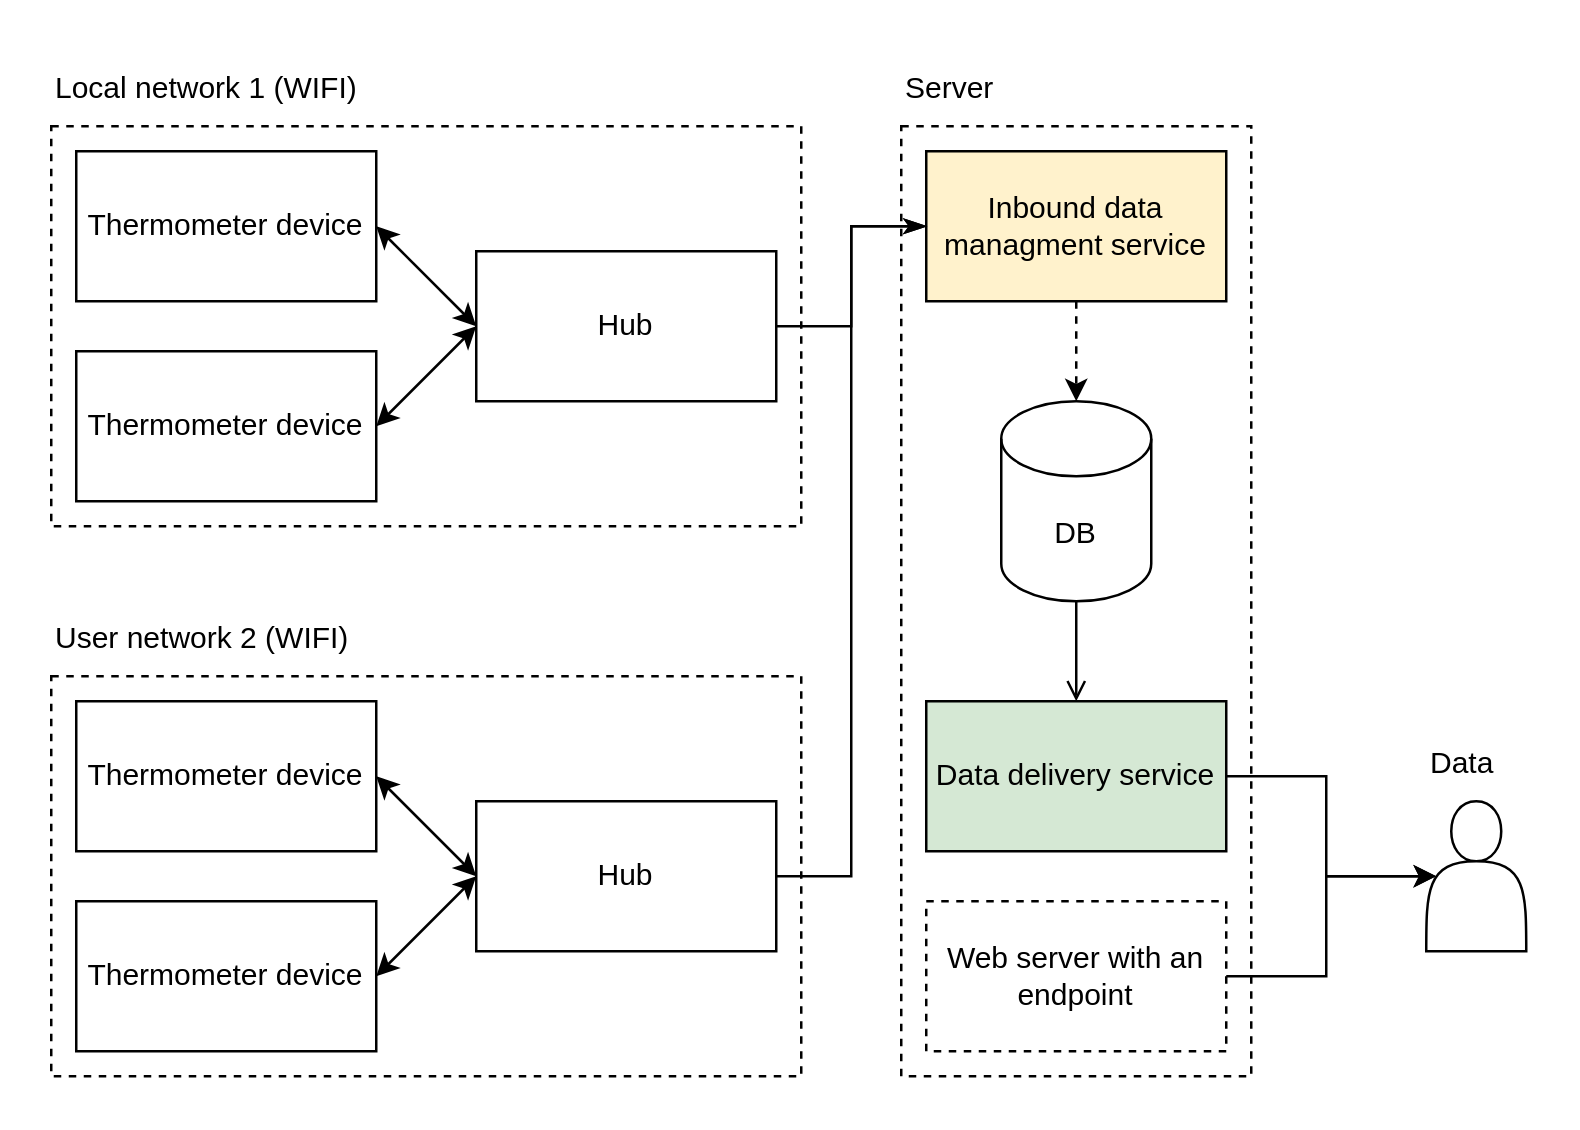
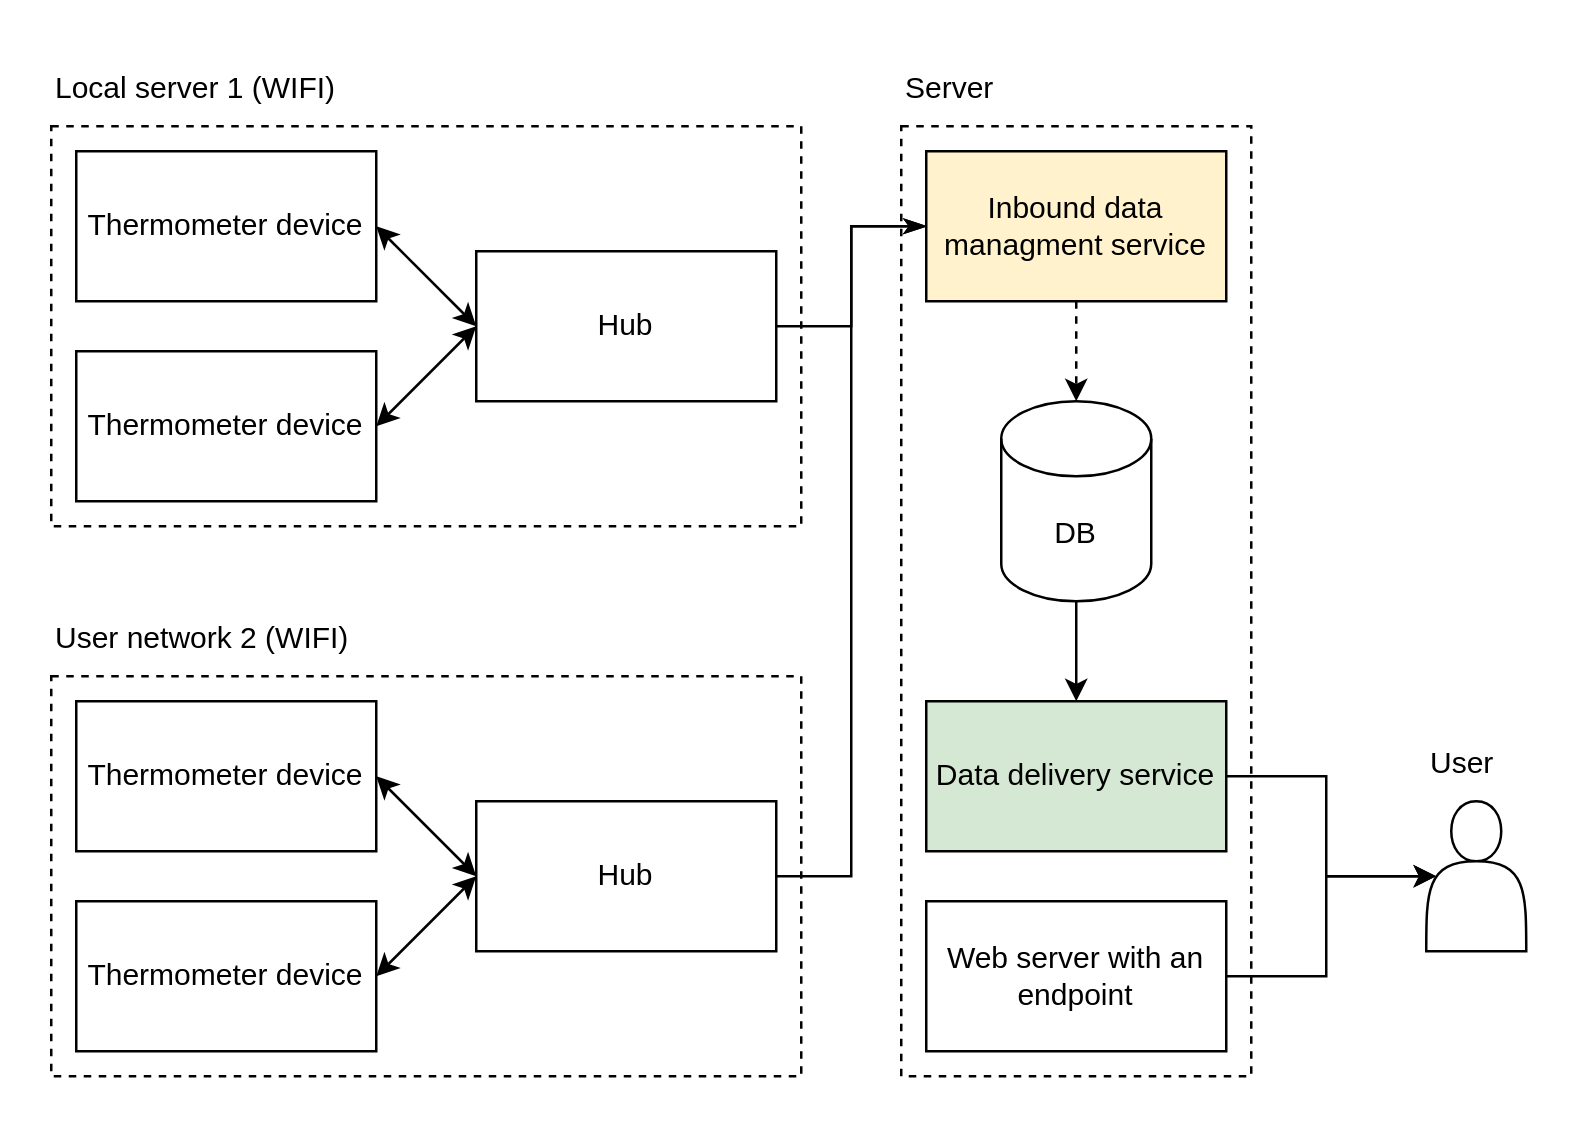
  <mxCell id="0" />
  <mxCell id="1" parent="0" />
  <mxCell id="2" value="" style="group" parent="1" vertex="1" connectable="0"><mxGeometry x="360" y="20" width="140" height="410" as="geometry" /></mxCell>
  <mxCell id="3" value="" style="rounded=0;whiteSpace=wrap;html=1;dashed=1;fillColor=none;" parent="2" vertex="1"><mxGeometry y="30" width="140" height="380" as="geometry" /></mxCell>
  <mxCell id="4" value="DB" style="shape=cylinder3;whiteSpace=wrap;html=1;boundedLbl=1;backgroundOutline=1;size=15;" parent="2" vertex="1"><mxGeometry x="40" y="140" width="60" height="80" as="geometry" /></mxCell>
  <mxCell id="5" value="Inbound data managment service" style="rounded=0;whiteSpace=wrap;html=1;fillColor=#fff2cc;" parent="2" vertex="1"><mxGeometry x="10" y="40" width="120" height="60" as="geometry" /></mxCell>
  <mxCell id="6" value="Data delivery service" style="rounded=0;whiteSpace=wrap;html=1;fillColor=#d5e8d4;" parent="2" vertex="1"><mxGeometry x="10" y="260" width="120" height="60" as="geometry" /></mxCell>
  <mxCell id="7" value="Server" style="text;html=1;strokeColor=none;fillColor=none;align=left;verticalAlign=middle;whiteSpace=wrap;rounded=0;dashed=1;" parent="2" vertex="1"><mxGeometry width="40" height="30" as="geometry" /></mxCell>
- <mxCell id="8" value="Web server with an endpoint" style="rounded=0;whiteSpace=wrap;html=1;fillColor=default;dashed=1;" parent="2" vertex="1"><mxGeometry x="10" y="340" width="120" height="60" as="geometry" /></mxCell>
+ <mxCell id="8" value="Web server with an endpoint" style="rounded=0;whiteSpace=wrap;html=1;fillColor=default;" parent="2" vertex="1"><mxGeometry x="10" y="340" width="120" height="60" as="geometry" /></mxCell>
  <mxCell id="9" value="" style="endArrow=classic;html=1;rounded=0;entryX=0.5;entryY=0;entryDx=0;entryDy=0;entryPerimeter=0;exitX=0.5;exitY=1;exitDx=0;exitDy=0;dashed=1;" parent="2" source="5" target="4" edge="1"><mxGeometry width="50" height="50" relative="1" as="geometry"><mxPoint x="670" y="360" as="sourcePoint" /><mxPoint x="720" y="310" as="targetPoint" /></mxGeometry></mxCell>
- <mxCell id="10" value="" style="endArrow=open;html=1;rounded=0;exitX=0.5;exitY=1;exitDx=0;exitDy=0;exitPerimeter=0;entryX=0.5;entryY=0;entryDx=0;entryDy=0;" parent="2" source="4" target="6" edge="1"><mxGeometry width="50" height="50" relative="1" as="geometry"><mxPoint x="600" y="400" as="sourcePoint" /><mxPoint x="650" y="350" as="targetPoint" /></mxGeometry></mxCell>
+ <mxCell id="10" value="" style="endArrow=classic;html=1;rounded=0;exitX=0.5;exitY=1;exitDx=0;exitDy=0;exitPerimeter=0;entryX=0.5;entryY=0;entryDx=0;entryDy=0;" parent="2" source="4" target="6" edge="1"><mxGeometry width="50" height="50" relative="1" as="geometry"><mxPoint x="600" y="400" as="sourcePoint" /><mxPoint x="650" y="350" as="targetPoint" /></mxGeometry></mxCell>
  <mxCell id="11" value="" style="shape=actor;whiteSpace=wrap;html=1;fillColor=default;" parent="1" vertex="1"><mxGeometry x="570" y="320" width="40" height="60" as="geometry" /></mxCell>
  <mxCell id="12" style="edgeStyle=orthogonalEdgeStyle;rounded=0;orthogonalLoop=1;jettySize=auto;html=1;exitX=1;exitY=0.5;exitDx=0;exitDy=0;entryX=0.1;entryY=0.5;entryDx=0;entryDy=0;entryPerimeter=0;" parent="1" source="8" target="11" edge="1"><mxGeometry relative="1" as="geometry" /></mxCell>
  <mxCell id="13" style="edgeStyle=orthogonalEdgeStyle;rounded=0;orthogonalLoop=1;jettySize=auto;html=1;exitX=1;exitY=0.5;exitDx=0;exitDy=0;entryX=0.1;entryY=0.5;entryDx=0;entryDy=0;entryPerimeter=0;" parent="1" source="6" target="11" edge="1"><mxGeometry relative="1" as="geometry"><mxPoint x="630" y="340" as="targetPoint" /></mxGeometry></mxCell>
- <mxCell id="14" value="Data" style="text;html=1;strokeColor=none;fillColor=none;align=left;verticalAlign=middle;whiteSpace=wrap;rounded=0;" parent="1" vertex="1"><mxGeometry x="570" y="290" width="30" height="30" as="geometry" /></mxCell>
+ <mxCell id="14" value="User" style="text;html=1;strokeColor=none;fillColor=none;align=left;verticalAlign=middle;whiteSpace=wrap;rounded=0;" parent="1" vertex="1"><mxGeometry x="570" y="290" width="30" height="30" as="geometry" /></mxCell>
  <mxCell id="15" value="" style="group" vertex="1" connectable="0" parent="1"><mxGeometry x="20" y="20" width="300" height="190" as="geometry" /></mxCell>
  <mxCell id="16" value="" style="rounded=0;whiteSpace=wrap;html=1;fillColor=none;dashed=1;" parent="15" vertex="1"><mxGeometry y="30" width="300" height="160" as="geometry" /></mxCell>
  <mxCell id="17" value="Thermometer device" style="rounded=0;whiteSpace=wrap;html=1;" parent="15" vertex="1"><mxGeometry x="10" y="40" width="120" height="60" as="geometry" /></mxCell>
  <mxCell id="18" value="Thermometer device" style="rounded=0;whiteSpace=wrap;html=1;" parent="15" vertex="1"><mxGeometry x="10" y="120" width="120" height="60" as="geometry" /></mxCell>
  <mxCell id="19" value="Hub" style="rounded=0;whiteSpace=wrap;html=1;fillColor=default;" parent="15" vertex="1"><mxGeometry x="170" y="80" width="120" height="60" as="geometry" /></mxCell>
- <mxCell id="20" value="Local network 1 (WIFI)" style="text;html=1;strokeColor=none;fillColor=none;align=left;verticalAlign=middle;whiteSpace=wrap;rounded=0;dashed=1;" parent="15" vertex="1"><mxGeometry width="130" height="30" as="geometry" /></mxCell>
+ <mxCell id="20" value="Local server 1 (WIFI)" style="text;html=1;strokeColor=none;fillColor=none;align=left;verticalAlign=middle;whiteSpace=wrap;rounded=0;dashed=1;" parent="15" vertex="1"><mxGeometry width="130" height="30" as="geometry" /></mxCell>
  <mxCell id="21" value="" style="endArrow=classic;startArrow=classic;html=1;rounded=0;exitX=1;exitY=0.5;exitDx=0;exitDy=0;entryX=0;entryY=0.5;entryDx=0;entryDy=0;" edge="1" parent="15" source="17" target="19"><mxGeometry width="50" height="50" as="geometry"><mxPoint x="140" y="100" as="sourcePoint" /><mxPoint x="190" y="50" as="targetPoint" /></mxGeometry></mxCell>
  <mxCell id="22" value="" style="endArrow=classic;startArrow=classic;html=1;rounded=0;entryX=0;entryY=0.5;entryDx=0;entryDy=0;exitX=1;exitY=0.5;exitDx=0;exitDy=0;" edge="1" parent="15" source="18" target="19"><mxGeometry width="50" height="50" as="geometry"><mxPoint x="150" y="170" as="sourcePoint" /><mxPoint x="200" y="120" as="targetPoint" /></mxGeometry></mxCell>
  <mxCell id="23" value="" style="group" vertex="1" connectable="0" parent="1"><mxGeometry x="20" y="240" width="300" height="190" as="geometry" /></mxCell>
  <mxCell id="24" value="" style="rounded=0;whiteSpace=wrap;html=1;fillColor=none;dashed=1;" vertex="1" parent="23"><mxGeometry y="30" width="300" height="160" as="geometry" /></mxCell>
  <mxCell id="25" value="Thermometer device" style="rounded=0;whiteSpace=wrap;html=1;" vertex="1" parent="23"><mxGeometry x="10" y="40" width="120" height="60" as="geometry" /></mxCell>
  <mxCell id="26" value="Thermometer device" style="rounded=0;whiteSpace=wrap;html=1;" vertex="1" parent="23"><mxGeometry x="10" y="120" width="120" height="60" as="geometry" /></mxCell>
  <mxCell id="27" value="Hub" style="rounded=0;whiteSpace=wrap;html=1;fillColor=default;" vertex="1" parent="23"><mxGeometry x="170" y="80" width="120" height="60" as="geometry" /></mxCell>
  <mxCell id="28" value="User network 2 (WIFI)" style="text;html=1;strokeColor=none;fillColor=none;align=left;verticalAlign=middle;whiteSpace=wrap;rounded=0;dashed=1;" vertex="1" parent="23"><mxGeometry width="130" height="30" as="geometry" /></mxCell>
  <mxCell id="29" value="" style="endArrow=classic;startArrow=classic;html=1;rounded=0;exitX=1;exitY=0.5;exitDx=0;exitDy=0;entryX=0;entryY=0.5;entryDx=0;entryDy=0;" edge="1" parent="23" source="25" target="27"><mxGeometry width="50" height="50" as="geometry"><mxPoint x="140" y="100" as="sourcePoint" /><mxPoint x="190" y="50" as="targetPoint" /></mxGeometry></mxCell>
  <mxCell id="30" value="" style="endArrow=classic;startArrow=classic;html=1;rounded=0;entryX=0;entryY=0.5;entryDx=0;entryDy=0;exitX=1;exitY=0.5;exitDx=0;exitDy=0;" edge="1" parent="23" source="26" target="27"><mxGeometry width="50" height="50" as="geometry"><mxPoint x="150" y="170" as="sourcePoint" /><mxPoint x="200" y="120" as="targetPoint" /></mxGeometry></mxCell>
  <mxCell id="31" style="edgeStyle=orthogonalEdgeStyle;rounded=0;orthogonalLoop=1;jettySize=auto;html=1;exitX=1;exitY=0.5;exitDx=0;exitDy=0;entryX=0;entryY=0.5;entryDx=0;entryDy=0;endArrow=classicThin;endFill=1;" edge="1" parent="1" source="19" target="5"><mxGeometry relative="1" as="geometry" /></mxCell>
  <mxCell id="32" style="edgeStyle=orthogonalEdgeStyle;rounded=0;orthogonalLoop=1;jettySize=auto;html=1;exitX=1;exitY=0.5;exitDx=0;exitDy=0;entryX=0;entryY=0.5;entryDx=0;entryDy=0;endArrow=classicThin;endFill=1;" edge="1" parent="1" source="27" target="5"><mxGeometry relative="1" as="geometry" /></mxCell>
